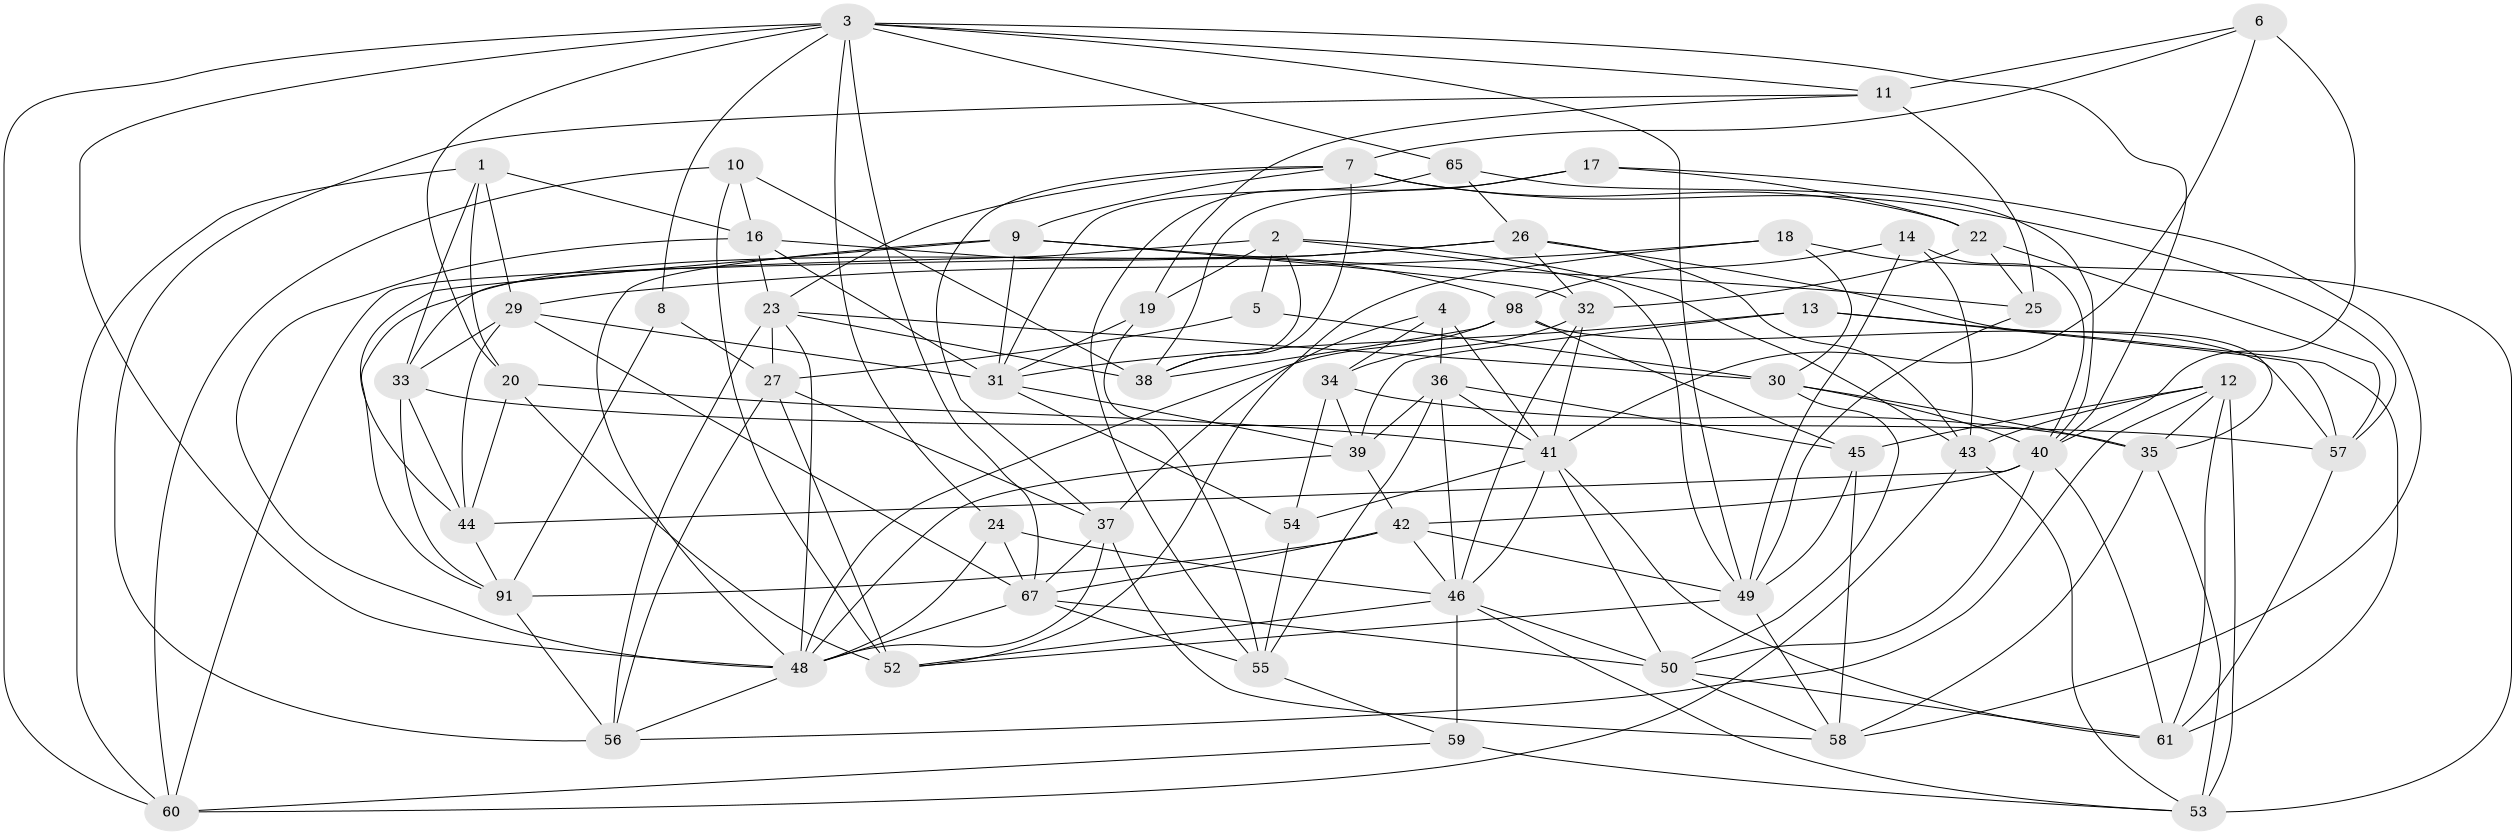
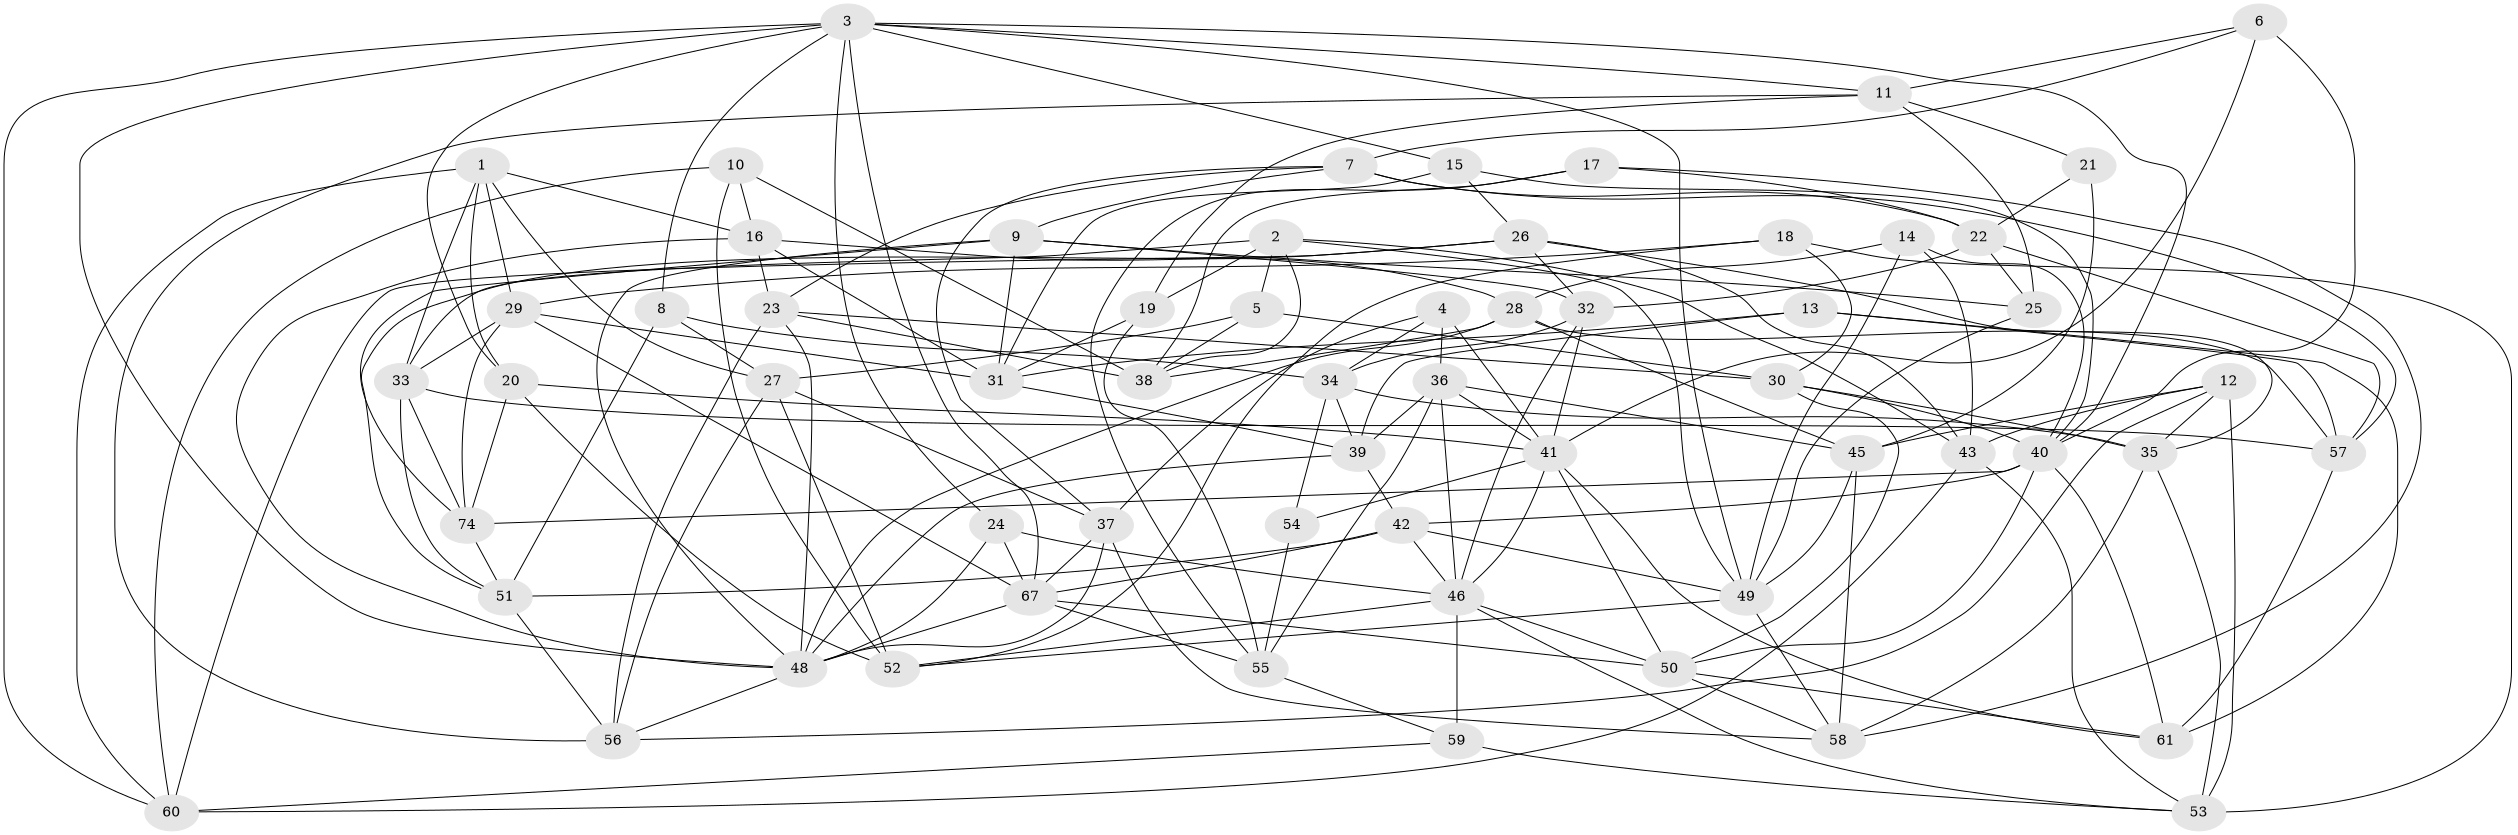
  graph {
    node [color=gray90 style=filled]
    edge [weight=1.0]
    1
    16
    20
    27
    29
    33
    60
    48
    23
    31
-   28 [label=98]
+   28
    41
-   44
+   44 [label=74]
    52
    37
    56
    n17 [label=67]
    57
-   51 [label=91]
+   51
    2
    5
    19
    38
    43
    49
    30
    55
    53
    58
    3
    8
    11
-   15 [label=65]
+   15
    24
    40
    34
    25
+   21
    26
    46
    61
    50
    42
    4
    36
    35
    39
    54
    45
    6
    7
    9
    22
    32
    10
    12
    13
    14
    17
    59
    18
    1 -- 16
    1 -- 20
-   23 -- 27
+   1 -- 27
    1 -- 29
    1 -- 33
    1 -- 60
    16 -- 48
    16 -- 23
    16 -- 31
    16 -- 28
    20 -- 41 [weight=2.0]
    20 -- 44
    20 -- 52
    27 -- 52
    27 -- 37
    27 -- 56
    29 -- 33
    29 -- 31
    29 -- 44
    29 -- n17
    33 -- 44
    33 -- 57
    33 -- 51
    48 -- 56
    23 -- 48
    23 -- 56
    23 -- 38
    23 -- 30
    31 -- 39
-   31 -- 54
    28 -- 48
    28 -- 57
    28 -- 38
    28 -- 45
    41 -- 46
    41 -- 61
    41 -- 50
    41 -- 54
    44 -- 51
    37 -- 48
    37 -- n17
    37 -- 58
    n17 -- 48
    n17 -- 55
    n17 -- 50
    57 -- 61
    51 -- 56
    2 -- 33
    2 -- 5
    2 -- 19
    2 -- 38
    2 -- 43
    2 -- 49
    5 -- 27
-   7 -- 38
+   5 -- 38
    5 -- 30
    19 -- 31
    19 -- 55
    43 -- 60
    43 -- 53
    49 -- 52
    49 -- 58
    30 -- 40
    30 -- 50
    30 -- 35
    55 -- 59
    3 -- 20
    3 -- 60
    3 -- 48
    3 -- n17
    3 -- 49
    3 -- 8
    3 -- 11
    3 -- 15
    3 -- 24
    3 -- 40
    8 -- 27
    8 -- 51
+   8 -- 34
    11 -- 56
    11 -- 19
    11 -- 25
+   11 -- 21
    15 -- 31
    15 -- 40
    15 -- 26
    24 -- 48
    24 -- n17
    24 -- 46
    40 -- 44
    40 -- 61
    40 -- 50
    40 -- 42
    34 -- 35
    34 -- 39
    34 -- 54
    25 -- 49
+   21 -- 45
+   21 -- 22
    26 -- 60
    26 -- 51
    26 -- 43
    26 -- 35
    26 -- 32
    46 -- 52
    46 -- 53
    46 -- 50
    46 -- 59 [weight=2.0]
    50 -- 58
    50 -- 61
    42 -- n17
    42 -- 51
    42 -- 49
    42 -- 46
    4 -- 41
    4 -- 37
    4 -- 34
    4 -- 36
    36 -- 41
    36 -- 55
    36 -- 46
    36 -- 39
    36 -- 45
    35 -- 53
    35 -- 58
    39 -- 48
    39 -- 42
    54 -- 55
    45 -- 49
    45 -- 58
    6 -- 41
    6 -- 11
    6 -- 40
    6 -- 7
    7 -- 23
    7 -- 37
    7 -- 57
    7 -- 9
    7 -- 22
    9 -- 48
    9 -- 31
    9 -- 44
    9 -- 25
    9 -- 32
    22 -- 57
    22 -- 25
    22 -- 32
    32 -- 41
    32 -- 34
    32 -- 46
    10 -- 16
    10 -- 60
    10 -- 52
    10 -- 38
    12 -- 56
    12 -- 43
    12 -- 53
-   12 -- 61
    12 -- 35
    12 -- 45
    13 -- 31
    13 -- 57
    13 -- 61
    13 -- 39
    14 -- 28
    14 -- 43
    14 -- 49
    14 -- 40
    17 -- 38
    17 -- 55
    17 -- 58
    17 -- 22
    59 -- 60
    59 -- 53
    18 -- 29
    18 -- 52
    18 -- 30
    18 -- 53
  }
